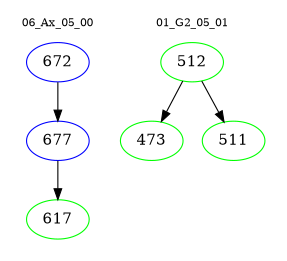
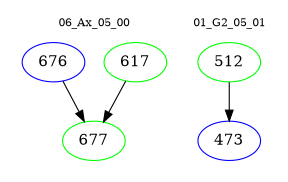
  digraph {
    node [color=blue]
    edge [color=black]
-   n1 [label=677]
+   n1 [color=green label=677]
    n2 [color=green label=617]
-   n3 [label=672]
+   n3 [label=676]
    n4 [color=green label=512]
-   n5 [color=green label=473]
-   n6 [color=green label=511]
+   n5 [label=473]
    subgraph cluster_1 {
      color=white
      fontsize=10
      label="06_Ax_05_00"
      n1
      n2
      n3
    }
    subgraph cluster_2 {
      color=white
      fontsize=10
      label="01_G2_05_01"
      n4
      n5
-     n6
    }
-   n1 -> n2
+   n2 -> n1
    n3 -> n1
    n4 -> n5
-   n4 -> n6
  }
